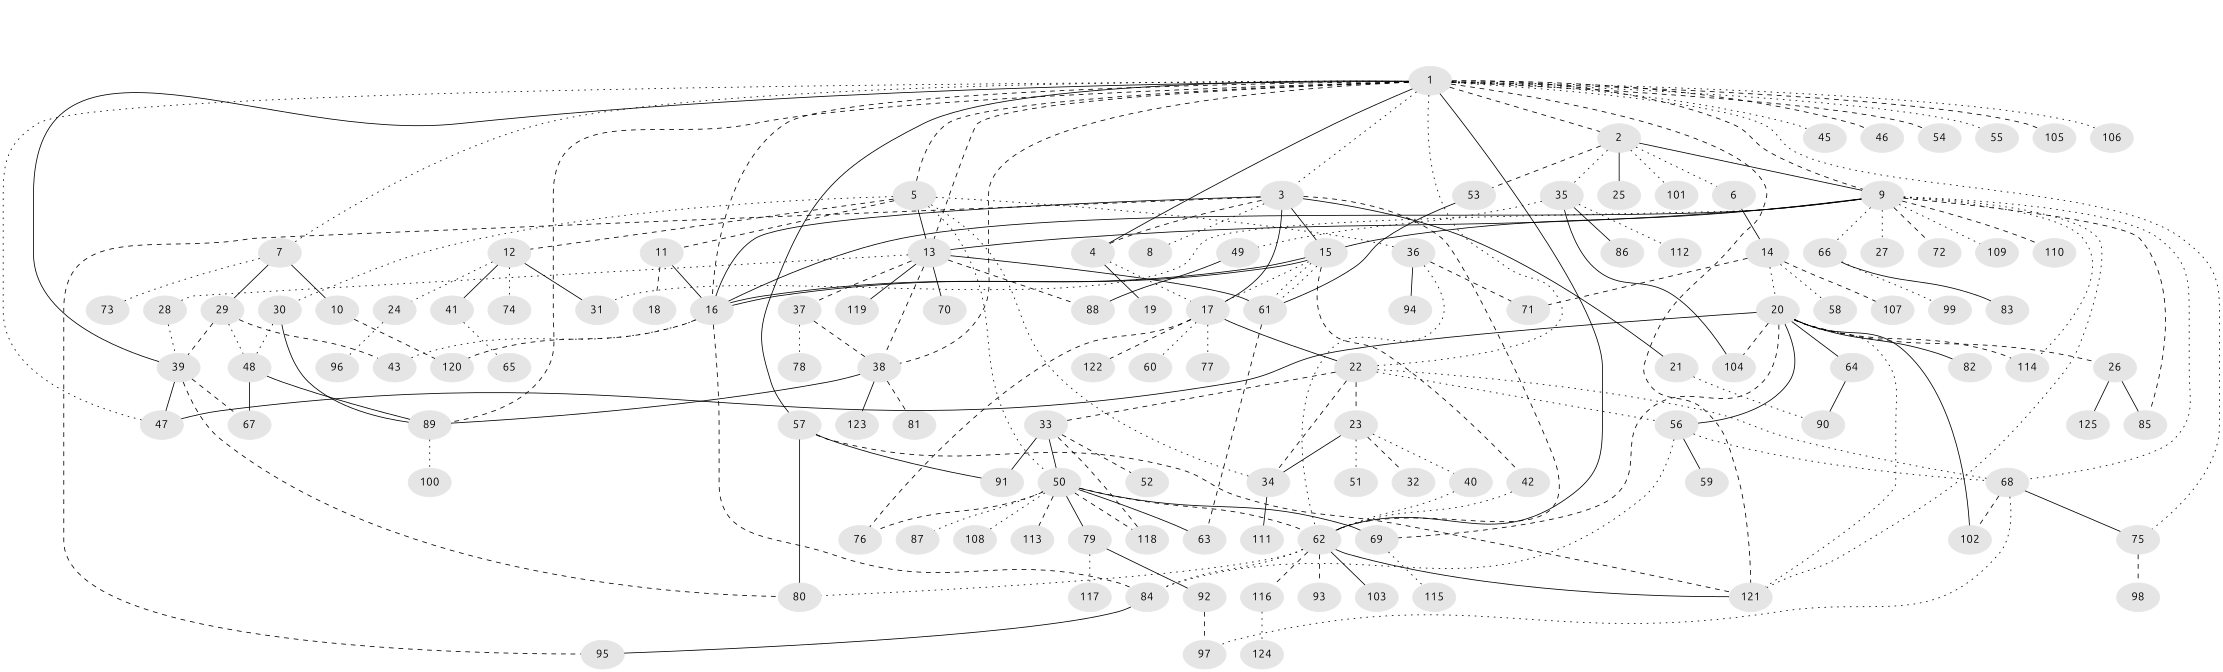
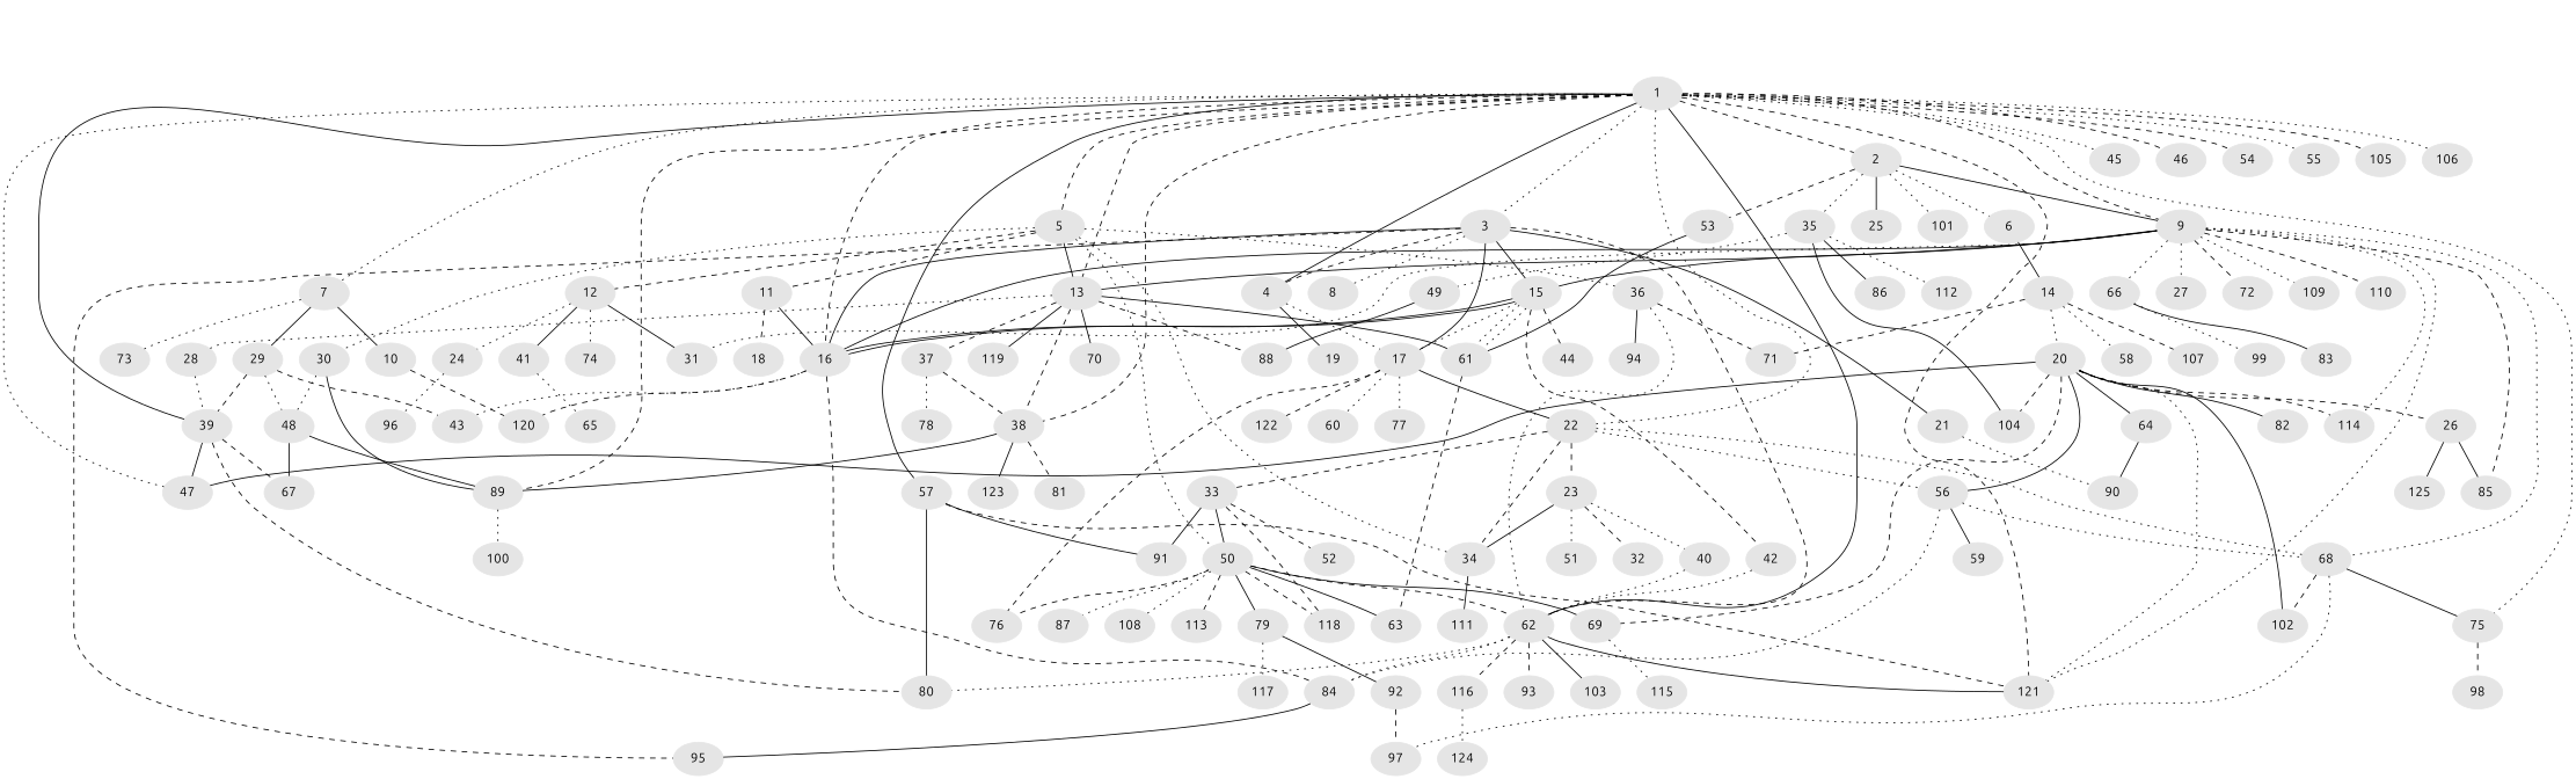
  graph {
    fontname=Ubuntu
    node [color=gray90 fontname=Ubuntu style=filled]
    edge [fontname=Ubuntu style=dotted]
    1
    2
    3
    4
    5
    7
    9
    13
    16
    22
    38
    39
    45
    46
    47
    54
    55
    57
    62
    75
    89
    105
    106
    121
    6
    25
    35
    53
    101
    8
    15
    17
    21
    95
    19
    11
    12
    30
    34
    36
    50
    10
    29
    73
    27
    31
    66
    68
    72
    85
    109
    110
    114
    28
    37
    61
    70
    88
    119
    120
    43
    84
    56
    23
    33
    81
    123
    67
    80
    91
    93
    103
    116
    98
    100
    14
    104
    49
    86
    112
    42
+   44
    60
    76
    77
    122
    90
    18
    24
    41
    74
    48
    111
    71
    94
    69
    118
    63
    79
    87
    108
    113
    20
    58
    107
    83
    99
    102
    97
    96
    65
    78
    26
    64
    82
    125
    59
    115
    32
    40
    51
    52
    92
    117
    124
    1 -- 2 [style=dashed]
    1 -- 3
    1 -- 4 [style=solid]
    1 -- 5 [style=dashed]
    1 -- 7
    1 -- 9 [style=dashed]
    1 -- 13 [style=dashed]
    1 -- 16 [style=dashed]
    1 -- 22
    1 -- 38 [style=dashed]
    1 -- 39 [style=solid]
    1 -- 45
    1 -- 46 [style=dashed]
    1 -- 47
    1 -- 54 [style=dashed]
    1 -- 55
    1 -- 57 [style=solid]
    1 -- 62 [style=solid]
    1 -- 75
    1 -- 89 [style=dashed]
    1 -- 105 [style=dashed]
    1 -- 106
    1 -- 121 [style=dashed]
    2 -- 9 [style=solid]
    2 -- 6
    2 -- 25 [style=solid]
    2 -- 35
    2 -- 53 [style=dashed]
    2 -- 101
    3 -- 4 [style=dashed]
    3 -- 16 [style=solid]
    3 -- 62 [style=dashed]
    3 -- 8
    3 -- 15 [style=solid]
    3 -- 17 [style=solid]
    3 -- 21 [style=solid]
    3 -- 95 [style=dashed]
    4 -- 17
    4 -- 19 [style=solid]
    5 -- 13 [style=solid]
    5 -- 11 [style=dashed]
    5 -- 12 [style=dashed]
    5 -- 30
    5 -- 34
    5 -- 36
    5 -- 50
    7 -- 10 [style=solid]
    7 -- 29 [style=solid]
    7 -- 73
    9 -- 13 [style=solid]
    9 -- 16 [style=solid]
    9 -- 121
    9 -- 15 [style=solid]
    9 -- 27
    9 -- 31
    9 -- 66
    9 -- 68
    9 -- 72 [style=dashed]
    9 -- 85 [style=dashed]
    9 -- 109
    9 -- 110 [style=dashed]
    9 -- 114
    13 -- 38 [style=dashed]
    13 -- 28
    13 -- 37 [style=dashed]
    13 -- 61 [style=solid]
    13 -- 70 [style=solid]
    13 -- 88 [style=dashed]
    13 -- 119 [style=solid]
    16 -- 120 [style=dashed]
    16 -- 43
    16 -- 84 [style=dashed]
    22 -- 34 [style=dashed]
    22 -- 68
    22 -- 56
    22 -- 23 [style=dashed]
    22 -- 33 [style=dashed]
    38 -- 89 [style=solid]
    38 -- 81 [style=dashed]
    38 -- 123 [style=solid]
    39 -- 47 [style=solid]
    39 -- 67 [style=dashed]
    39 -- 80 [style=dashed]
    57 -- 121 [style=dashed]
    57 -- 80 [style=solid]
    57 -- 91 [style=solid]
    62 -- 121 [style=solid]
    62 -- 84
    62 -- 80
    62 -- 93 [style=dashed]
    62 -- 103 [style=solid]
    62 -- 116 [style=dashed]
    75 -- 98 [style=dashed]
    89 -- 100
    6 -- 14 [style=solid]
    35 -- 104 [style=solid]
    35 -- 49
    35 -- 86 [style=solid]
    35 -- 112
    53 -- 61 [style=solid]
    15 -- 16 [style=solid]
    15 -- 16 [style=solid]
    15 -- 17
    15 -- 61
    15 -- 61
    15 -- 42 [style=dashed]
+   15 -- 44 [style=dashed]
    17 -- 22 [style=solid]
    17 -- 60
    17 -- 76 [style=dashed]
    17 -- 77
    17 -- 122 [style=dashed]
    21 -- 90
    11 -- 16 [style=solid]
    11 -- 18 [style=dashed]
    12 -- 31 [style=solid]
    12 -- 24
    12 -- 41 [style=solid]
    12 -- 74
    30 -- 89 [style=solid]
    30 -- 48
    34 -- 111 [style=solid]
    36 -- 62
    36 -- 71 [style=dashed]
    36 -- 94 [style=solid]
    50 -- 62 [style=dashed]
    50 -- 76 [style=dashed]
    50 -- 69 [style=solid]
    50 -- 118 [style=dashed]
    50 -- 63 [style=solid]
    50 -- 79 [style=solid]
    50 -- 87
    50 -- 108
    50 -- 113 [style=dashed]
    10 -- 120 [style=dashed]
    29 -- 39 [style=dashed]
    29 -- 43 [style=dashed]
    29 -- 48
    66 -- 83 [style=solid]
    66 -- 99
    68 -- 75 [style=solid]
    68 -- 102 [style=dashed]
    68 -- 97
    28 -- 39
    37 -- 38 [style=dashed]
    37 -- 78
    61 -- 63 [style=dashed]
    84 -- 95 [style=solid]
    56 -- 68
    56 -- 84
    56 -- 59 [style=solid]
    23 -- 34 [style=solid]
    23 -- 32 [style=dashed]
    23 -- 40
    23 -- 51
    33 -- 50 [style=solid]
    33 -- 91 [style=solid]
    33 -- 118 [style=dashed]
    33 -- 52 [style=dashed]
    116 -- 124
    14 -- 71 [style=dashed]
    14 -- 20
    14 -- 58
    14 -- 107 [style=dashed]
    49 -- 88 [style=solid]
    42 -- 62
    24 -- 96
    41 -- 65
    48 -- 89 [style=solid]
    48 -- 67 [style=solid]
    69 -- 115
    79 -- 92 [style=solid]
    79 -- 117
    20 -- 47 [style=solid]
    20 -- 121
    20 -- 114 [style=dashed]
    20 -- 56 [style=solid]
    20 -- 104 [style=dashed]
    20 -- 69 [style=dashed]
    20 -- 102 [style=solid]
    20 -- 26 [style=dashed]
    20 -- 64 [style=solid]
    20 -- 82 [style=solid]
    26 -- 85 [style=solid]
    26 -- 125 [style=solid]
    64 -- 90 [style=solid]
    40 -- 62
    92 -- 97 [style=dashed]
  }
